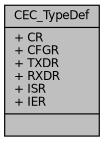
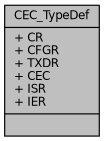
  digraph {
-   n1 [color=black fillcolor=grey75 fontcolor=black fontname=Helvetica fontsize=10 height=0.2 label="{CEC_TypeDef\n|+ CR\l+ CFGR\l+ TXDR\l+ RXDR\l+ ISR\l+ IER\l|}" shape=record style=filled width=0.4]
+   n1 [color=black fillcolor=grey75 fontcolor=black fontname=Helvetica fontsize=10 height=0.2 label="{CEC_TypeDef\n|+ CR\l+ CFGR\l+ TXDR\l+ CEC\l+ ISR\l+ IER\l|}" shape=record style=filled width=0.4]
  }
